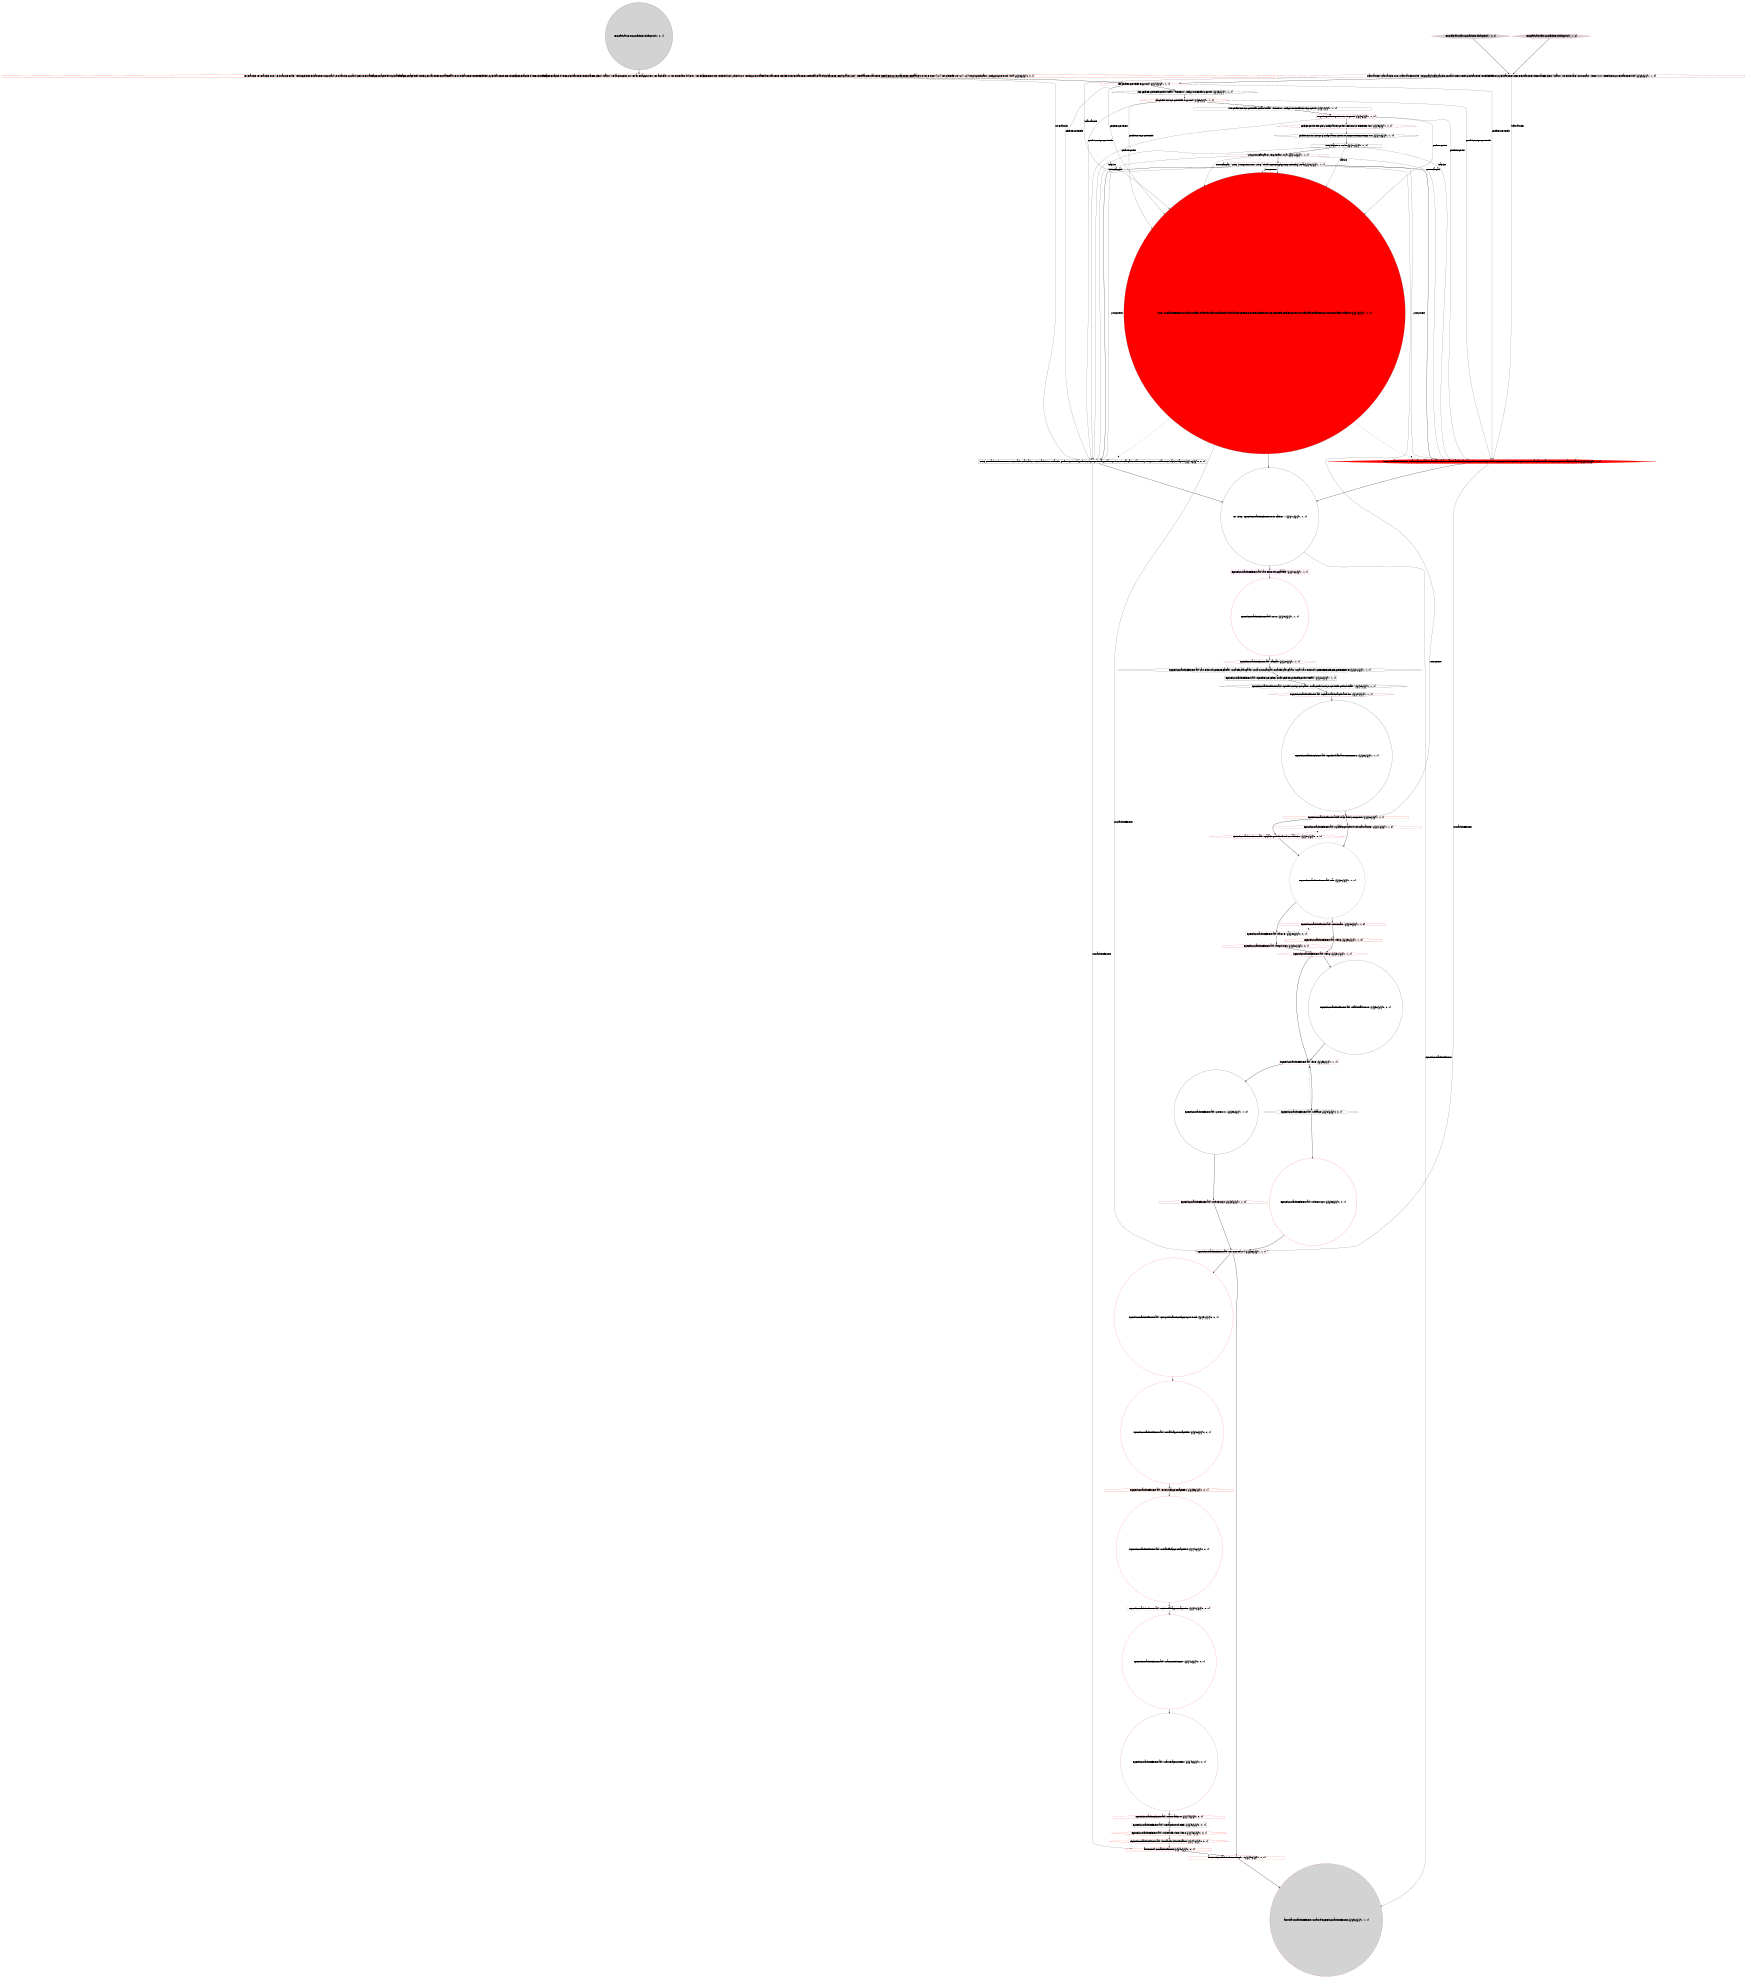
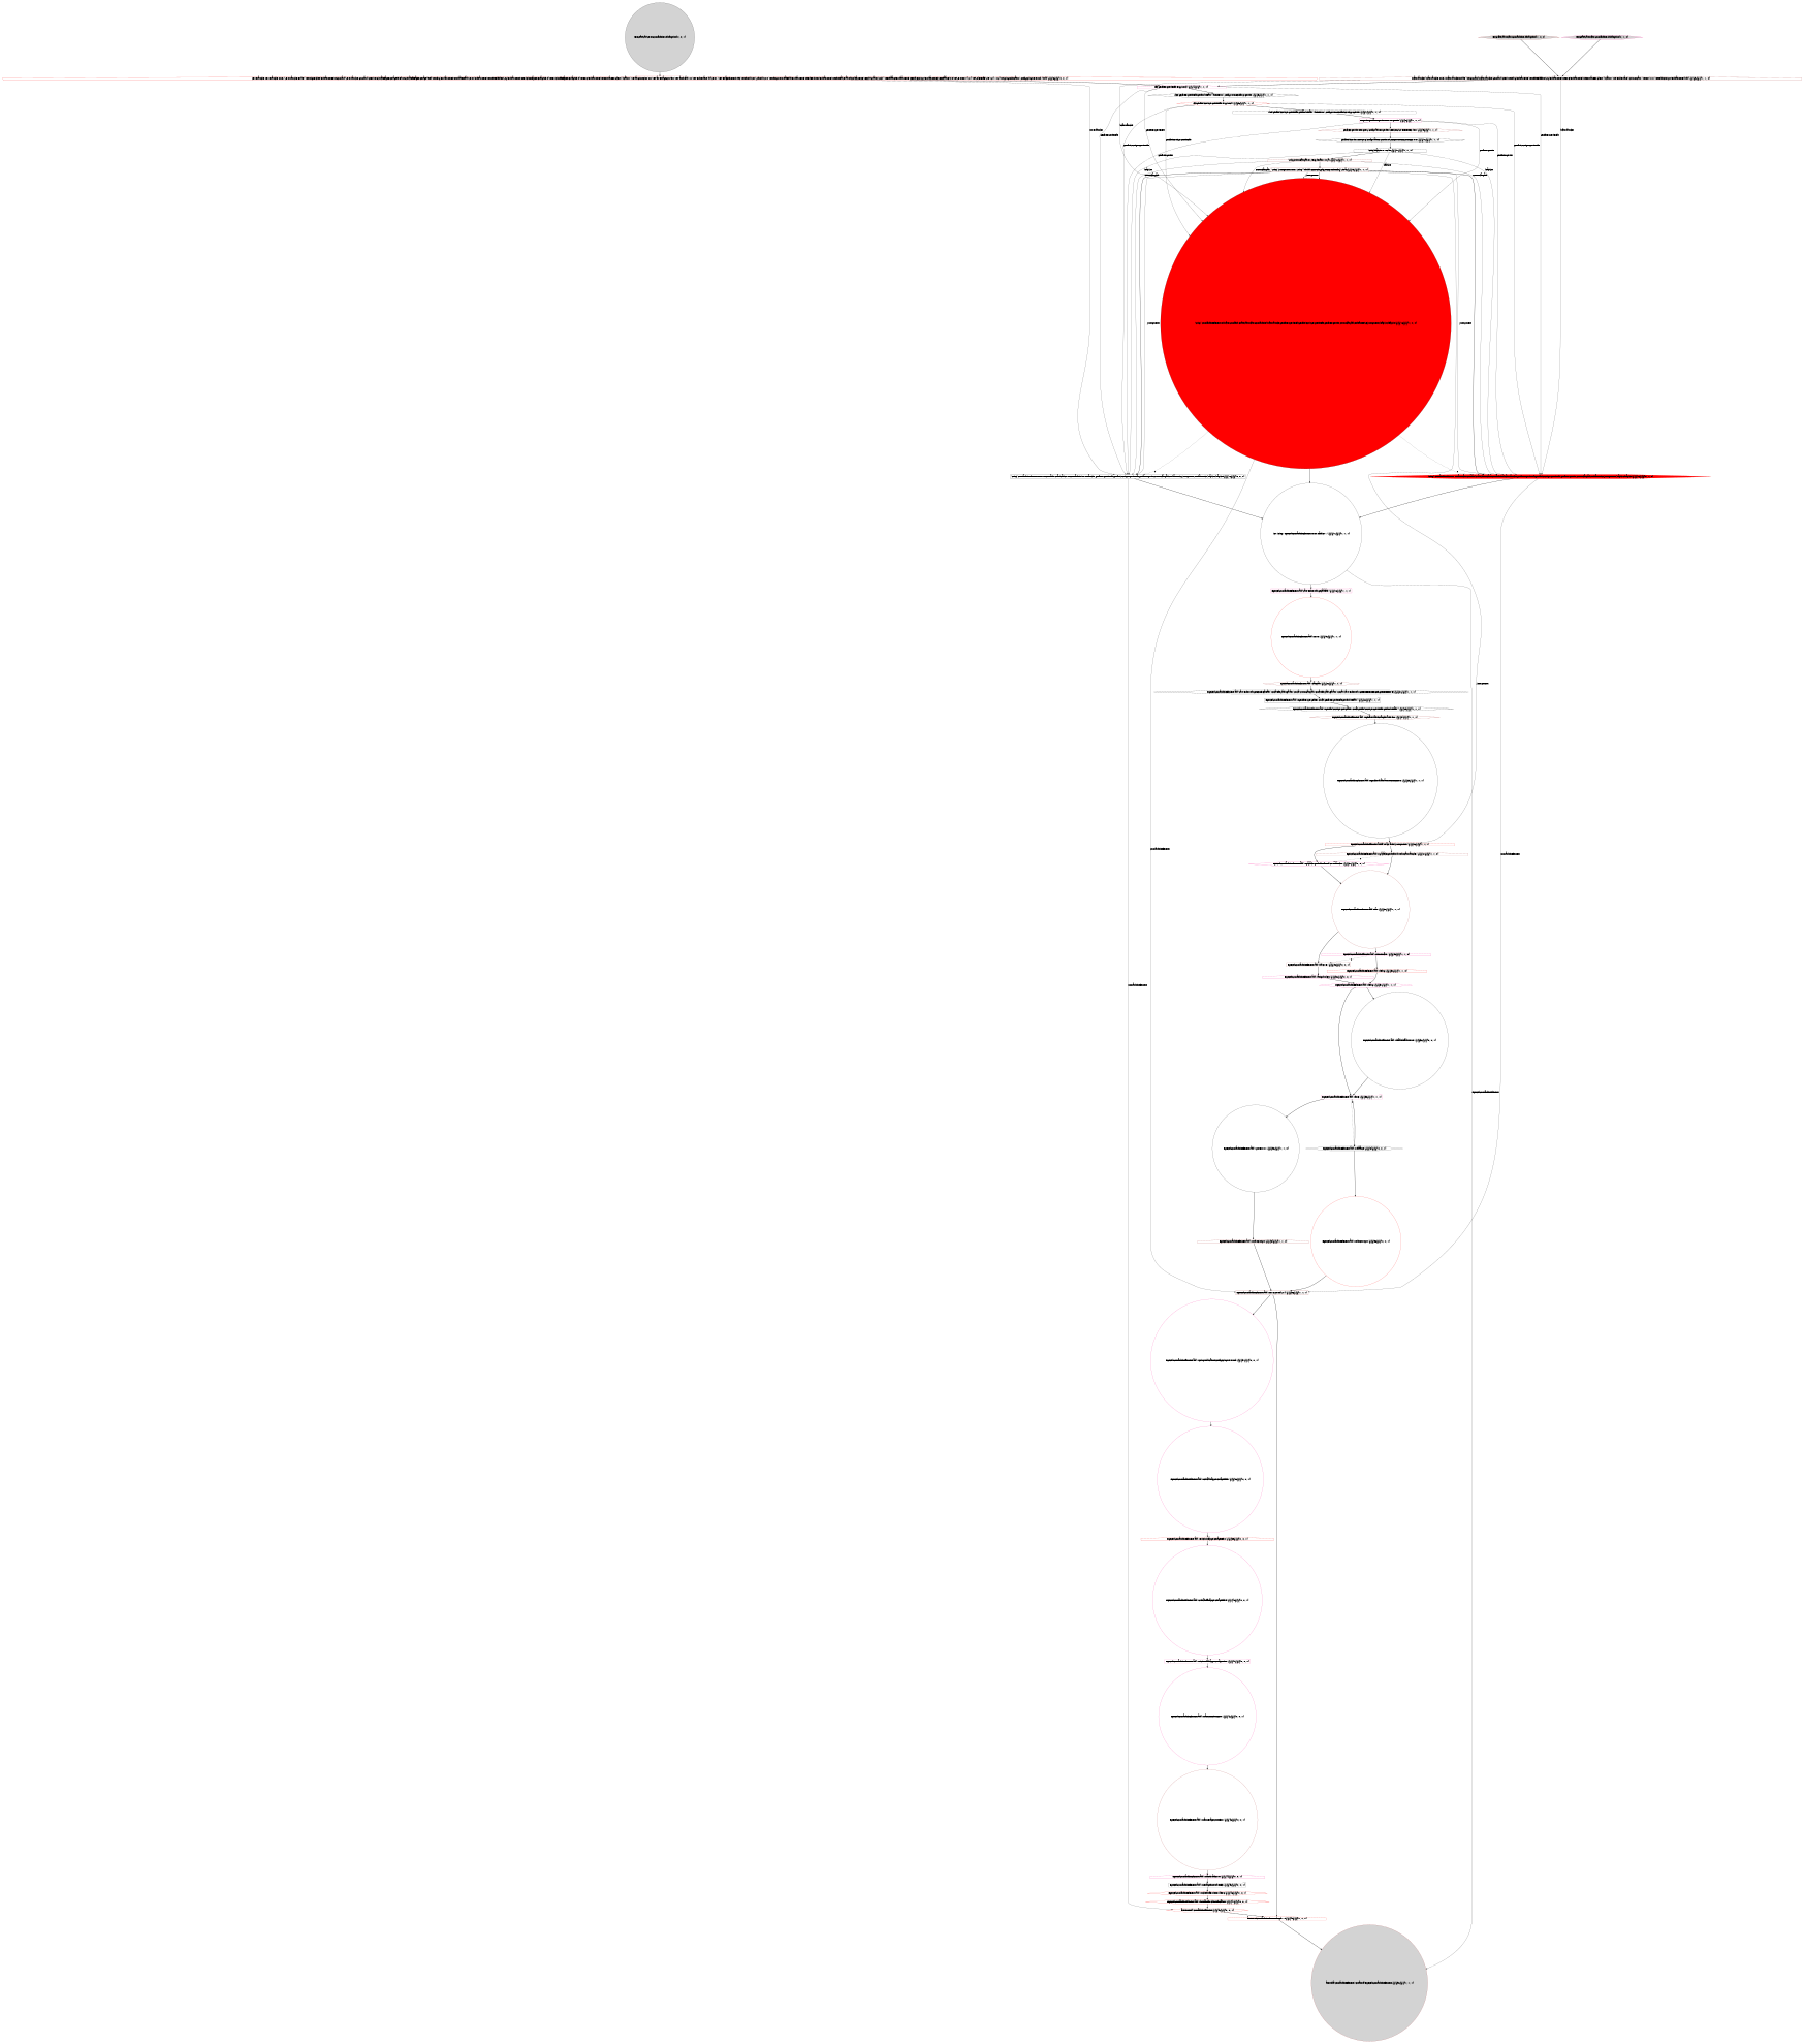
  digraph {
    node [fillcolor=white shape=hexagon style=filled color=black]
    edge [style=bold]
    n1 [fillcolor=lightgray label="assertThat(commandLineElements).containsAll(expectedCommandLineElements)@@@50@@@['1', '1', '1']" shape=circle color=brown]
    n2 [label="String customClasspath = \"/temp/domain-1.0.0.jar\"@@@12@@@['1', '1', '1']" shape=house color=brown]
    n3 [fillcolor=red label="String(( commandLineElements = locatorCommands.createStartLocatorCommandLine(locatorLauncher,gemfirePropertiesFile,gemfireSecurityPropertiesFile,gemfireProperties,customClasspath,Boolean.FALSE,jvmArguments,heapSize,heapSize)@@@16@@@['1', '0', '0']" shape=circle]
    n4 [label="String(( jvmArguments = new String((((edu.fdu.CPPDG.tinypdg.pe.ExpressionInfo@1257a5@@@13@@@['1', '1', '1']" shape=folder color=brown]
    n5 [label="String(( commandLineElements = serverCommands.createStartServerCommandLine(serverLauncher,gemfirePropertiesFile,gemfireSecurityPropertiesFile,gemfireProperties,customClasspath,Boolean.FALSE,jvmArguments,Boolean.FALSE,heapSize,heapSize)@@@16@@@['0', '0', '1']" shape=folder]
    n6 [fillcolor=red label="String(( commandLineElements = startLocatorCommand.createStartLocatorCommandLine(locatorLauncher,gemfirePropertiesFile,gemfireSecurityPropertiesFile,gemfireProperties,customClasspath,Boolean.FALSE,jvmArguments,heapSize,heapSize)@@@16@@@['0', '1', '0']" color=red]
    n7 [label="expectedCommandLineElements.add(\"-Dgemfire.disable-auto-reconnect=true\")@@@25@@@['1', '1', '1']" shape=circle]
    n8 [label="expectedCommandLineElements.addAll(Arrays.asList(jvmArguments))@@@26@@@['1', '1', '1']" shape=house color=red]
    n9 [label="String heapSize = \"1024m\"@@@11@@@['1', '1', '1']" shape=house]
    n10 [label="expectedCommandLineElements.add(\"--eviction-heap-percentage=85.0\")@@@39@@@['0', '0', '1']" shape=house color=red]
    n11 [label="expectedCommandLineElements.add(\"--critical-off-heap-percentage=95.5\")@@@40@@@['0', '0', '1']" shape=circle color=deeppink]
    n12 [label="expectedCommandLineElements.add(\"-Dgemfire.statistic-sample-rate=1500\")@@@24@@@['1', '1', '1']" color=brown]
    n13 [label="expectedCommandLineElements.add(\"org.apache.geode.distributed.LocatorLauncher\")@@@27@@@['1', '1', '0']" shape=house color=brown]
    n14 [label="expectedCommandLineElements.add(\"org.apache.geode.distributed.ServerLauncher\")@@@27@@@['0', '0', '1']" color=deeppink]
    n15 [label="when(gemfireSecurityPropertiesFile.getAbsolutePath()).thenReturn(\"/config/customGemfireSecurity.properties\")@@@7@@@['1', '1', '1']" shape=house]
    n16 [label="Properties gemfireProperties = new Properties()@@@8@@@['1', '1', '1']" shape=folder color=deeppink]
    n17 [label="expectedCommandLineElements.add(StartMemberUtils.getGemFireJarPath().concat(File.pathSeparator).concat(customClasspath).concat(File.pathSeparator).concat(StartMemberUtils.CORE_DEPENDENCIES_JAR_PATHNAME))@@@21@@@['1', '1', '1']"]
    n18 [label="expectedCommandLineElements.add(\"-DgemfirePropertyFile=\".concat(gemfirePropertiesFile.getAbsolutePath()))@@@22@@@['1', '1', '1']" shape=folder]
    n19 [label="expectedCommandLineElements.add(\"--max-message-count=500\")@@@43@@@['0', '0', '1']" shape=circle color=brown]
    n20 [label="expectedCommandLineElements.add(\"--max-threads=100\")@@@44@@@['0', '0', '1']" shape=house color=deeppink]
    n21 [label="expectedCommandLineElements.add(\"--message-time-to-live=93\")@@@45@@@['0', '0', '1']" shape=folder]
    n22 [label="expectedCommandLineElements.add(\"--socket-buffer-size=1048576\")@@@46@@@['0', '0', '1']" color=red]
    n23 [label="expectedCommandLineElements.add(\"customLocator\")@@@29@@@['1', '1', '0']" shape=house color=deeppink]
    n24 [label="expectedCommandLineElements.add(\"--debug\")@@@30@@@['1', '1', '0']" shape=house color=red]
    n25 [label="expectedCommandLineElements.add(\"fullServer\")@@@29@@@['0', '0', '1']" shape=folder color=brown]
    n26 [label="expectedCommandLineElements.add(\"start\")@@@28@@@['1', '1', '1']" shape=circle color=brown]
    n27 [label="expectedCommandLineElements.add(\"--server-port=41214\")@@@36@@@['1', '1', '1']" shape=folder color=brown]
    n28 [label="Set<String> expectedCommandLineElements = new HashSet<>()@@@17@@@['1', '1', '1']" shape=circle]
    n29 [label="ServerLauncher serverLauncher = new ServerLauncher.Builder().setAssignBuckets(Boolean.TRUE).setCommand(ServerLauncher.Command.START).setCriticalHeapPercentage(95.5f).setCriticalOffHeapPercentage(95.5f).setDebug(Boolean.TRUE).setDisableDefaultServer(Boolean.TRUE).setDeletePidFileOnStop(Boolean.TRUE).setEvictionHeapPercentage(85.0f).setEvictionOffHeapPercentage(85.0f).setForce(Boolean.TRUE).setHostNameForClients(\"localhost\").setMaxConnections(800).setMaxMessageCount(500).setMaxThreads(100).setMemberName(\"fullServer\").setMessageTimeToLive(93).setPdxDiskStore(\"pdxDiskStore\").setPdxIgnoreUnreadFields(Boolean.TRUE).setPdxPersistent(Boolean.TRUE).setPdxReadSerialized(Boolean.TRUE).setPdxSerializer(mock()).setRebalance(Boolean.TRUE).setRedirectOutput(Boolean.TRUE).setRebalance(true).setServerPort(41214).setSocketBufferSize(1024 * 1024).setSpringXmlLocation(\"/config/spring-server.xml\").build()@@@3@@@['0', '0', '1']" shape=house color=red]
    n30 [label="File gemfirePropertiesFile = spy(mock())@@@4@@@['1', '1', '1']" shape=house color=deeppink]
    n31 [label="expectedCommandLineElements.add(\"--disable-default-server\")@@@32@@@['0', '0', '1']" shape=circle]
    n32 [label="expectedCommandLineElements.add(\"--force\")@@@33@@@['1', '1', '1']" shape=folder color=deeppink]
    n33 [label="expectedCommandLineElements.add(\"-DgemfireSecurityPropertyFile=\".concat(gemfireSecurityPropertiesFile.getAbsolutePath()))@@@23@@@['1', '1', '1']"]
    n34 [label="expectedCommandLineElements.add(\"--debug\")@@@31@@@['1', '1', '1']" color=deeppink]
    n35 [fillcolor=lightgray label="testCreateStartLocatorCommandLineWithAllOptions['0', '1', '0']" color=deeppink]
    n36 [label="LocatorLauncher locatorLauncher = new LocatorLauncher.Builder().setCommand(LocatorLauncher.Command.START).setDebug(Boolean.TRUE).setDeletePidFileOnStop(Boolean.TRUE).setForce(Boolean.TRUE).setHostnameForClients(\"localhost\").setMemberName(\"customLocator\").setPort(10101).setRedirectOutput(Boolean.TRUE).build()@@@3@@@['1', '1', '0']" shape=house color=brown]
-   n37 [label="assertNotNull(commandLineElements)@@@48@@@['0', '0', '1']" shape=house color=red]
+   n37 [label="assertNotNull(commandLineElements)@@@48@@@['0', '0', '1']" color=red]
    n38 [label="assertTrue(commandLineElements.length > 0)@@@49@@@['1', '1', '1']" shape=house color=red]
    n39 [label="expectedCommandLineElements.add(\"--rebalance\")@@@34@@@['0', '0', '1']"]
    n40 [label="expectedCommandLineElements.add(\"--redirect-output\")@@@35@@@['0', '0', '1']" shape=circle color=red]
    n41 [label="when(gemfirePropertiesFile.getAbsolutePath()).thenReturn(\"/config/customGemfire.properties\")@@@5@@@['1', '1', '1']"]
    n42 [label="File gemfireSecurityPropertiesFile = spy(mock())@@@6@@@['1', '1', '1']" color=red]
    n43 [label="gemfireProperties.setProperty(ConfigurationProperties.DISABLE_AUTO_RECONNECT,\"true\")@@@10@@@['1', '1', '1']"]
    n44 [label="expectedCommandLineElements.add(\"--eviction-off-heap-percentage=85.0\")@@@41@@@['0', '0', '1']" shape=folder color=deeppink]
    n45 [label="expectedCommandLineElements.add(\"--max-connections=800\")@@@42@@@['0', '0', '1']" shape=circle color=deeppink]
    n46 [label="expectedCommandLineElements.add(StartMemberUtils.getJavaPath())@@@18@@@['1', '1', '1']" shape=folder color=deeppink]
    n47 [label="expectedCommandLineElements.add(\"-server\")@@@19@@@['1', '1', '1']" shape=circle color=red]
    n48 [fillcolor=lightgray label="testCreateStartServerCommandLineWithAllOptions['0', '0', '1']" shape=circle]
    n49 [label="expectedCommandLineElements.add(\"--redirect-output\")@@@34@@@['1', '1', '0']" shape=house color=brown]
    n50 [label="gemfireProperties.setProperty(ConfigurationProperties.STATISTIC_SAMPLE_RATE,\"1500\")@@@9@@@['1', '1', '1']" color=brown]
    n51 [label="expectedCommandLineElements.add(\"--hostname-for-clients=localhost\")@@@47@@@['0', '0', '1']" color=red]
    n52 [label="expectedCommandLineElements.add(\"--critical-heap-percentage=95.5\")@@@38@@@['0', '0', '1']" shape=circle color=deeppink]
    n53 [label="expectedCommandLineElements.add(\"--spring-xml-location=/config/spring-server.xml\")@@@37@@@['0', '0', '1']" shape=circle color=deeppink]
    n54 [label="expectedCommandLineElements.add(\"-classpath\")@@@20@@@['1', '1', '1']" color=brown]
    n55 [label="expectedCommandLineElements.add(\"--port=10101\")@@@33@@@['1', '1', '0']" shape=circle]
    n56 [label="expectedCommandLineElements.add(\"--assign-buckets\")@@@30@@@['0', '0', '1']" shape=house color=deeppink]
    n57 [fillcolor=lightgray label="testCreateStartLocatorCommandLineWithAllOptions['1', '0', '0']" color=brown]
    n2 -> n3 [label=customClasspath style=solid]
    n2 -> n4
    n2 -> n5 [label=customClasspath style=solid]
    n2 -> n6 [label=customClasspath style=solid]
    n3 -> n5 [label=0 style=dashed]
    n3 -> n6 [label=0 style=dashed]
    n3 -> n27 [label=commandLineElements style=solid]
    n3 -> n28
    n4 -> n3 [label=jvmArguments style=solid]
    n4 -> n3
    n4 -> n5
    n4 -> n5 [label=jvmArguments style=solid]
    n4 -> n6
    n4 -> n6 [label=jvmArguments style=solid]
    n4 -> n8 [label=jvmArguments style=solid]
    n5 -> n28
    n5 -> n37 [label=commandLineElements style=solid]
    n6 -> n27 [label=commandLineElements style=solid]
    n6 -> n28
    n7 -> n8
    n8 -> n13
    n8 -> n14
    n9 -> n2
    n9 -> n3 [label=heapSize style=solid]
    n9 -> n5 [label=heapSize style=solid]
    n9 -> n6 [label=heapSize style=solid]
    n10 -> n11
    n11 -> n44
    n12 -> n7
    n13 -> n14 [label=0 style=dashed]
    n13 -> n26
    n14 -> n26
    n15 -> n16
    n16 -> n3 [label=gemfireProperties style=solid]
    n16 -> n5 [label=gemfireProperties style=solid]
    n16 -> n6 [label=gemfireProperties style=solid]
    n16 -> n50
    n17 -> n18
    n18 -> n33
    n19 -> n20
    n20 -> n21
    n21 -> n22
    n22 -> n51
    n23 -> n24
    n23 -> n25 [label=0 style=dashed]
    n24 -> n34
    n25 -> n56
    n26 -> n23
    n26 -> n25
    n27 -> n38
    n27 -> n53
    n28 -> n1 [label=expectedCommandLineElements style=solid]
    n28 -> n46
    n29 -> n5 [label=serverLauncher style=solid]
    n29 -> n30
    n30 -> n3 [label=gemfirePropertiesFile style=solid]
    n30 -> n5 [label=gemfirePropertiesFile style=solid]
    n30 -> n6 [label=gemfirePropertiesFile style=solid]
    n30 -> n41
    n31 -> n32
    n32 -> n39
    n32 -> n39 [label=0 style=dashed]
    n32 -> n55
    n33 -> n12
    n34 -> n31
    n34 -> n32
    n35 -> n36
    n36 -> n3 [label=locatorLauncher style=solid]
    n36 -> n6 [label=locatorLauncher style=solid]
    n36 -> n30
    n37 -> n38
    n38 -> n1
    n39 -> n40
    n40 -> n27
    n41 -> n42
    n42 -> n3 [label=gemfireSecurityPropertiesFile style=solid]
    n42 -> n5 [label=gemfireSecurityPropertiesFile style=solid]
    n42 -> n6 [label=gemfireSecurityPropertiesFile style=solid]
    n42 -> n15
    n43 -> n9
    n44 -> n45
    n45 -> n19
    n46 -> n47
    n47 -> n54
    n48 -> n29
    n49 -> n27
    n50 -> n43
    n51 -> n37
    n52 -> n10
    n53 -> n52
    n54 -> n17
    n55 -> n49
    n56 -> n34
    n57 -> n36
  }
